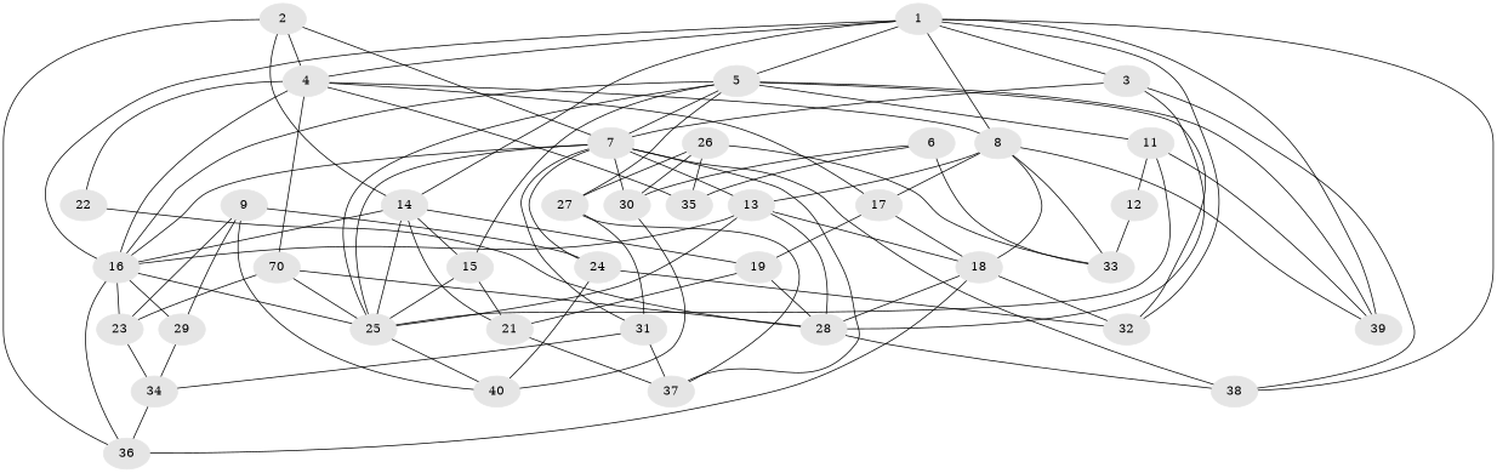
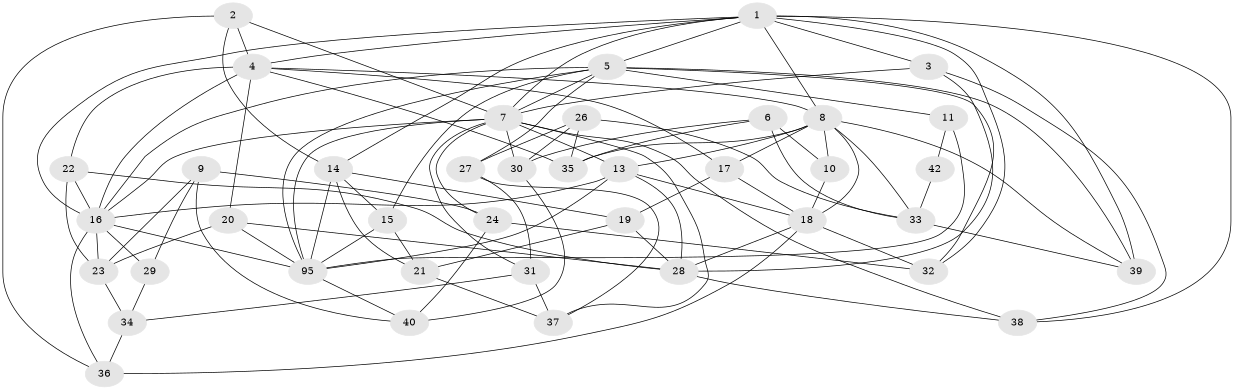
  graph {
    node [color=gray90 style=filled]
    edge [weight=1.0]
    1
    3
    4
    5
    7
    8
    14
    16
    32
    38
    39
    28
    17
-   20 [label=70]
+   20
    22
    35
    11
    15
-   25
+   25 [label=95]
    27
    30
    13
    24
    31
    37
+   10
    33
    18
    19
    21
    36
    23
    29
    2
-   12
+   12 [label=42]
    40
    6
    34
    9
    26
    1 -- 3
    1 -- 4 [weight=2.0]
    1 -- 5
+   1 -- 7
    1 -- 8 [weight=2.0]
    1 -- 14
    1 -- 16
    1 -- 32
    1 -- 38
    1 -- 39
    3 -- 7
    3 -- 38
    3 -- 28
    4 -- 8
    4 -- 16 [weight=2.0]
    4 -- 17
    4 -- 20
    4 -- 22
    4 -- 35
    5 -- 7
    5 -- 16
    5 -- 32
    5 -- 39 [weight=3.0]
    5 -- 11
    5 -- 15
    5 -- 25 [weight=2.0]
    5 -- 27
    7 -- 16
    7 -- 38
    7 -- 25
    7 -- 30
    7 -- 13
    7 -- 24
    7 -- 31
    7 -- 37
    8 -- 39
    8 -- 17
+   8 -- 35
    8 -- 13
+   8 -- 10
    8 -- 33 [weight=2.0]
    8 -- 18 [weight=2.0]
-   14 -- 16 [weight=2.0]
+   22 -- 16 [weight=2.0]
    14 -- 15
    14 -- 25
    14 -- 19
    14 -- 21
    16 -- 25
    16 -- 36
    16 -- 23
    16 -- 29
    28 -- 38
    17 -- 18
    17 -- 19
    20 -- 28
    20 -- 25
    20 -- 23
    22 -- 28 [weight=2.0]
-   11 -- 39
+   22 -- 23
+   33 -- 39
    11 -- 25
    11 -- 12
    15 -- 25
    15 -- 21
    25 -- 40
    27 -- 31
    27 -- 37
    30 -- 40
    13 -- 16
    13 -- 28
    13 -- 25
    13 -- 18
    24 -- 32
    24 -- 40
    31 -- 37
    31 -- 34
+   10 -- 18 [weight=2.0]
    18 -- 32
    18 -- 28 [weight=2.0]
    18 -- 36
    19 -- 28
    19 -- 21
    21 -- 37
    23 -- 34
    29 -- 34
    2 -- 4
    2 -- 7
    2 -- 14
    2 -- 36
    12 -- 33 [weight=3.0]
    6 -- 35
    6 -- 30
+   6 -- 10
    6 -- 33
    34 -- 36
    9 -- 24
    9 -- 23
    9 -- 29
    9 -- 40
    26 -- 35
    26 -- 27
    26 -- 30
    26 -- 33
  }
